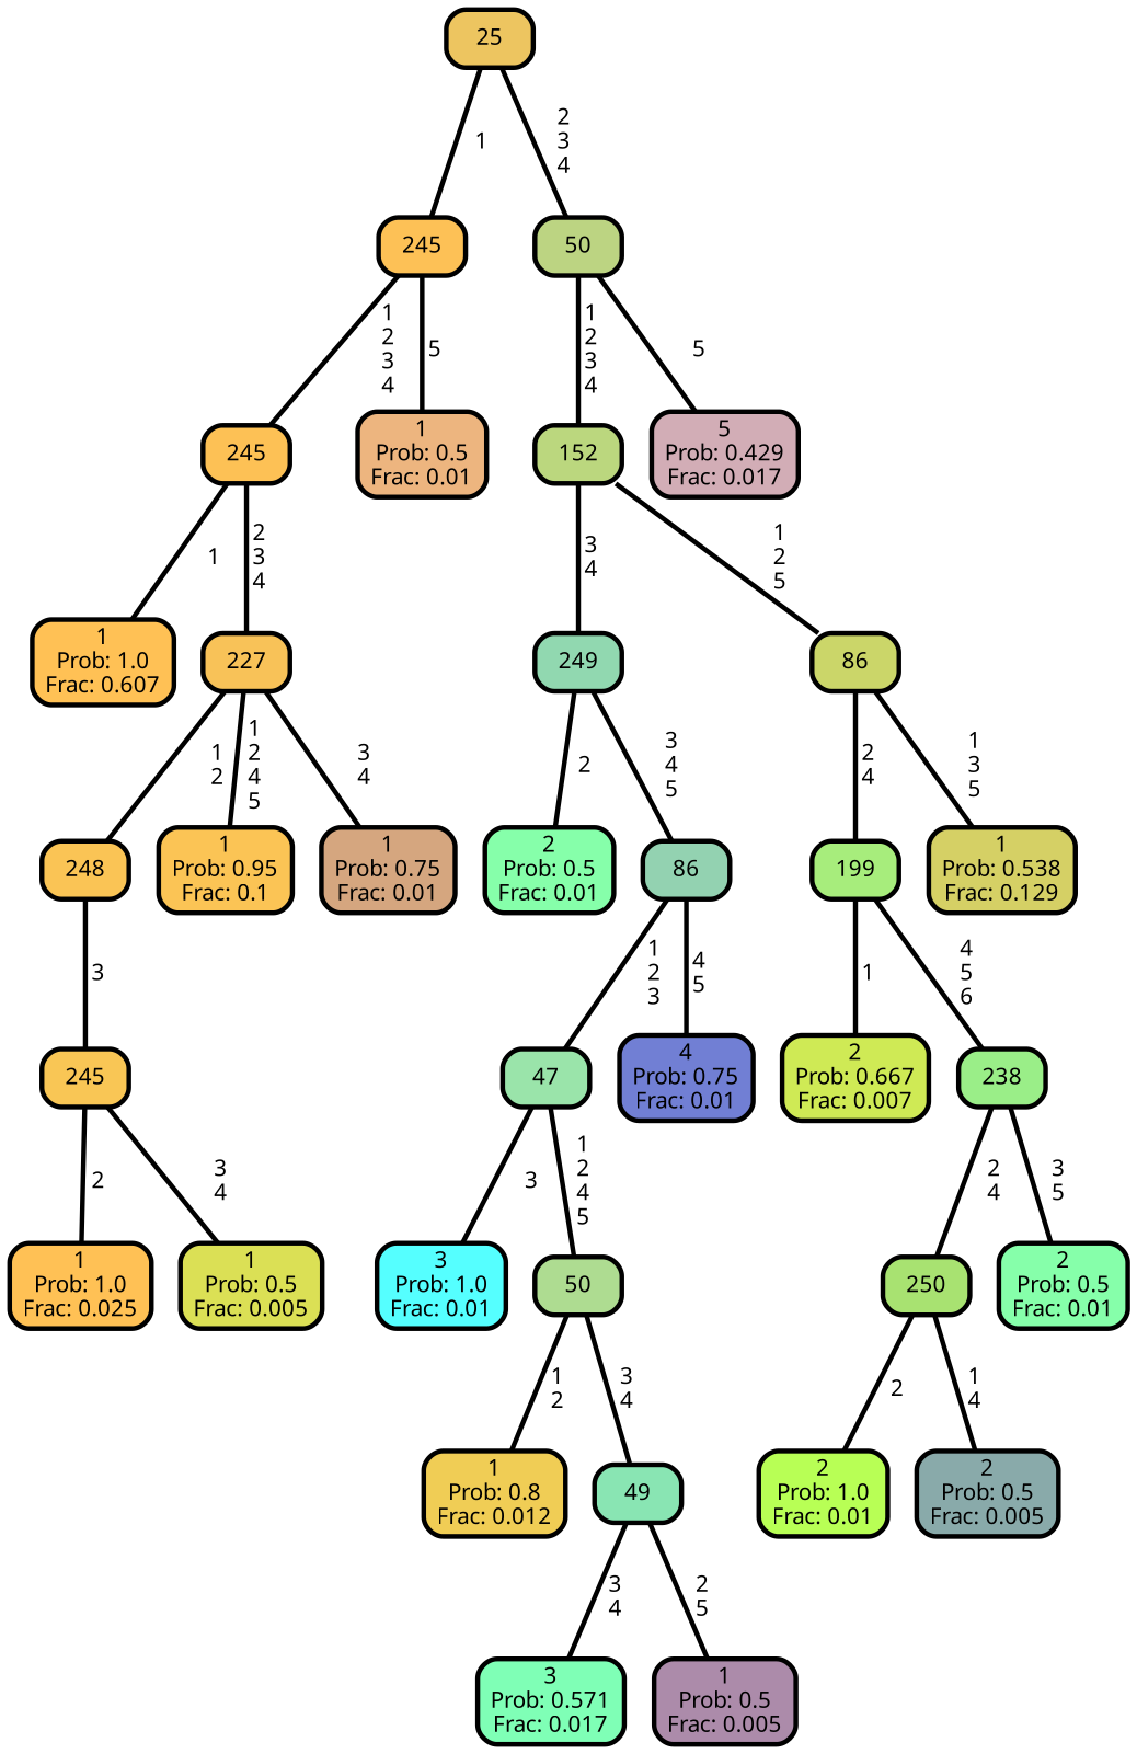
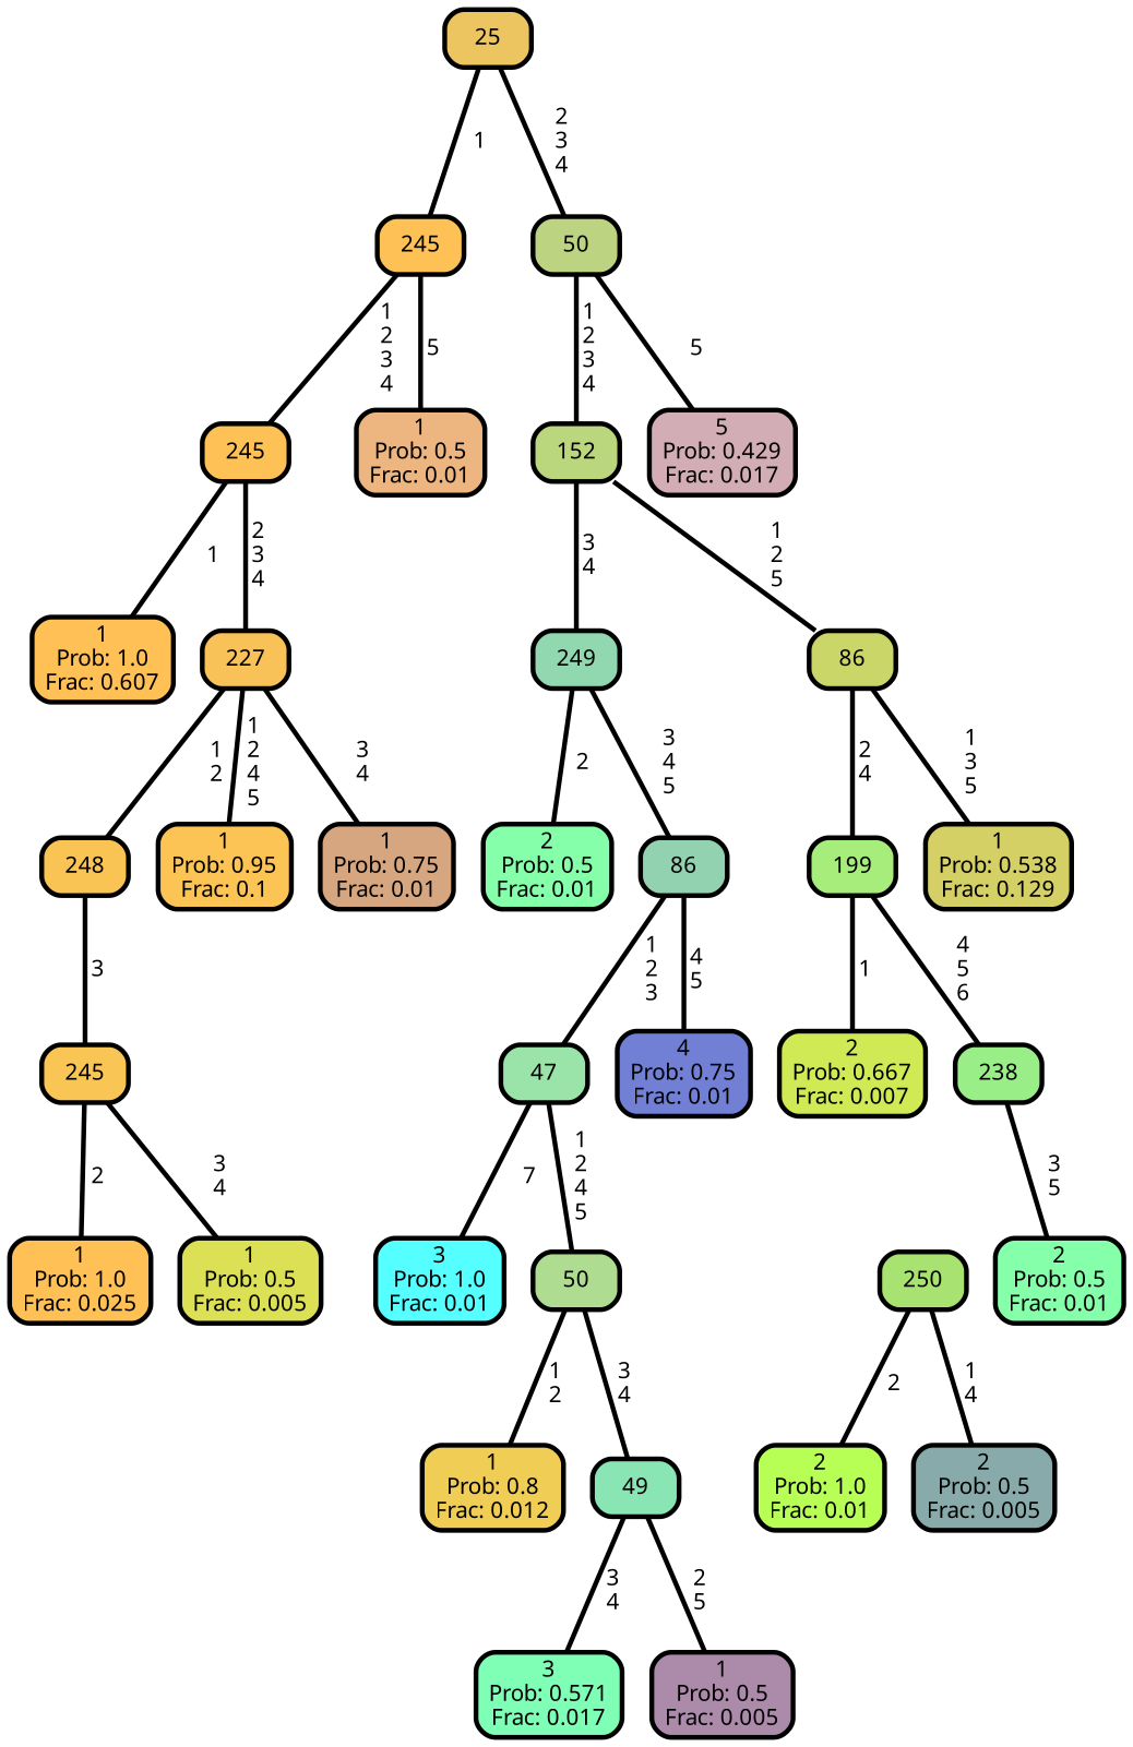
  graph {
    fontname="Noto Sans"
    ranksep="0 equally"
    splines=straight
    node [color=black fillcolor="#ffc155" fontcolor=black fontname="Noto Sans" penwidth=3 shape=box style="filled, rounded"]
    edge [color=black fontname="Noto Sans" penwidth=3]
    n1 [label="1\nProb: 1.0\nFrac: 0.607"]
    n2 [fillcolor="#fdc155" label=245]
    n3 [fillcolor="#f8c258" label=227]
    n4 [fillcolor="#fac455" label=248]
    n5 [fillcolor="#fbc455" label="1\nProb: 0.95\nFrac: 0.1"]
    n6 [fillcolor="#d5a67f" label="1\nProb: 0.75\nFrac: 0.01"]
    n7 [label="1\nProb: 1.0\nFrac: 0.025"]
    n8 [fillcolor="#f9c655" label=245]
    n9 [fillcolor="#dbe055" label="1\nProb: 0.5\nFrac: 0.005"]
    n10 [fillcolor="#fdc156" label=245]
    n11 [fillcolor="#edb57f" label="1\nProb: 0.5\nFrac: 0.01"]
    n12 [fillcolor="#edc560" label=25]
    n13 [fillcolor="#bcd482" label=50]
    n14 [fillcolor="#bbd77e" label=152]
    n15 [fillcolor="#d2adb6" label="5\nProb: 0.429\nFrac: 0.017"]
    n16 [fillcolor="#86ffaa" label="2\nProb: 0.5\nFrac: 0.01"]
    n17 [fillcolor="#91d8b0" label=249]
    n18 [fillcolor="#93d2b1" label=86]
    n19 [fillcolor="#9ae4aa" label=47]
    n20 [fillcolor="#717fd4" label="4\nProb: 0.75\nFrac: 0.01"]
    n21 [fillcolor="#55ffff" label="3\nProb: 1.0\nFrac: 0.01"]
    n22 [fillcolor="#aedc91" label=50]
    n23 [fillcolor="#f0cd55" label="1\nProb: 0.8\nFrac: 0.012"]
    n24 [fillcolor="#89e5b3" label=49]
    n25 [fillcolor="#7fffb6" label="3\nProb: 0.571\nFrac: 0.017"]
    n26 [fillcolor="#ac8baa" label="1\nProb: 0.5\nFrac: 0.005"]
    n27 [fillcolor="#cbd669" label=86]
    n28 [fillcolor="#a7ed7c" label=199]
    n29 [fillcolor="#d5d065" label="1\nProb: 0.538\nFrac: 0.129"]
    n30 [fillcolor="#cfea55" label="2\nProb: 0.667\nFrac: 0.007"]
    n31 [fillcolor="#9aee88" label=238]
    n32 [fillcolor="#a8e271" label=250]
    n33 [fillcolor="#86ffaa" label="2\nProb: 0.5\nFrac: 0.01"]
    n34 [fillcolor="#b8ff55" label="2\nProb: 1.0\nFrac: 0.01"]
    n35 [fillcolor="#89aaaa" label="2\nProb: 0.5\nFrac: 0.005"]
    subgraph sub_1 {
      rank=same
    }
    n2 -- n1 [label=" 1"]
    n2 -- n3 [label=" 2\n 3\n 4"]
    n3 -- n4 [label=" 1\n 2"]
    n3 -- n5 [label=" 1\n 2\n 4\n 5"]
    n3 -- n6 [label=" 3\n 4"]
    n4 -- n8 [label=" 3"]
    n8 -- n7 [label=" 2"]
    n8 -- n9 [label=" 3\n 4"]
    n10 -- n2 [label=" 1\n 2\n 3\n 4"]
    n10 -- n11 [label=" 5"]
    n12 -- n10 [label=" 1"]
    n12 -- n13 [label=" 2\n 3\n 4"]
    n13 -- n14 [label=" 1\n 2\n 3\n 4"]
    n13 -- n15 [label=" 5"]
    n14 -- n17 [label=" 3\n 4"]
    n14 -- n27 [label=" 1\n 2\n 5"]
    n17 -- n16 [label=" 2"]
    n17 -- n18 [label=" 3\n 4\n 5"]
    n18 -- n19 [label=" 1\n 2\n 3"]
    n18 -- n20 [label=" 4\n 5"]
-   n19 -- n21 [label=" 3"]
+   n19 -- n21 [label=" 7"]
    n19 -- n22 [label=" 1\n 2\n 4\n 5"]
    n22 -- n23 [label=" 1\n 2"]
    n22 -- n24 [label=" 3\n 4"]
    n24 -- n25 [label=" 3\n 4"]
    n24 -- n26 [label=" 2\n 5"]
    n27 -- n28 [label=" 2\n 4"]
    n27 -- n29 [label=" 1\n 3\n 5"]
    n28 -- n30 [label=" 1"]
    n28 -- n31 [label=" 4\n 5\n 6"]
-   n31 -- n32 [label=" 2\n 4"]
    n31 -- n33 [label=" 3\n 5"]
    n32 -- n34 [label=" 2"]
    n32 -- n35 [label=" 1\n 4"]
  }
